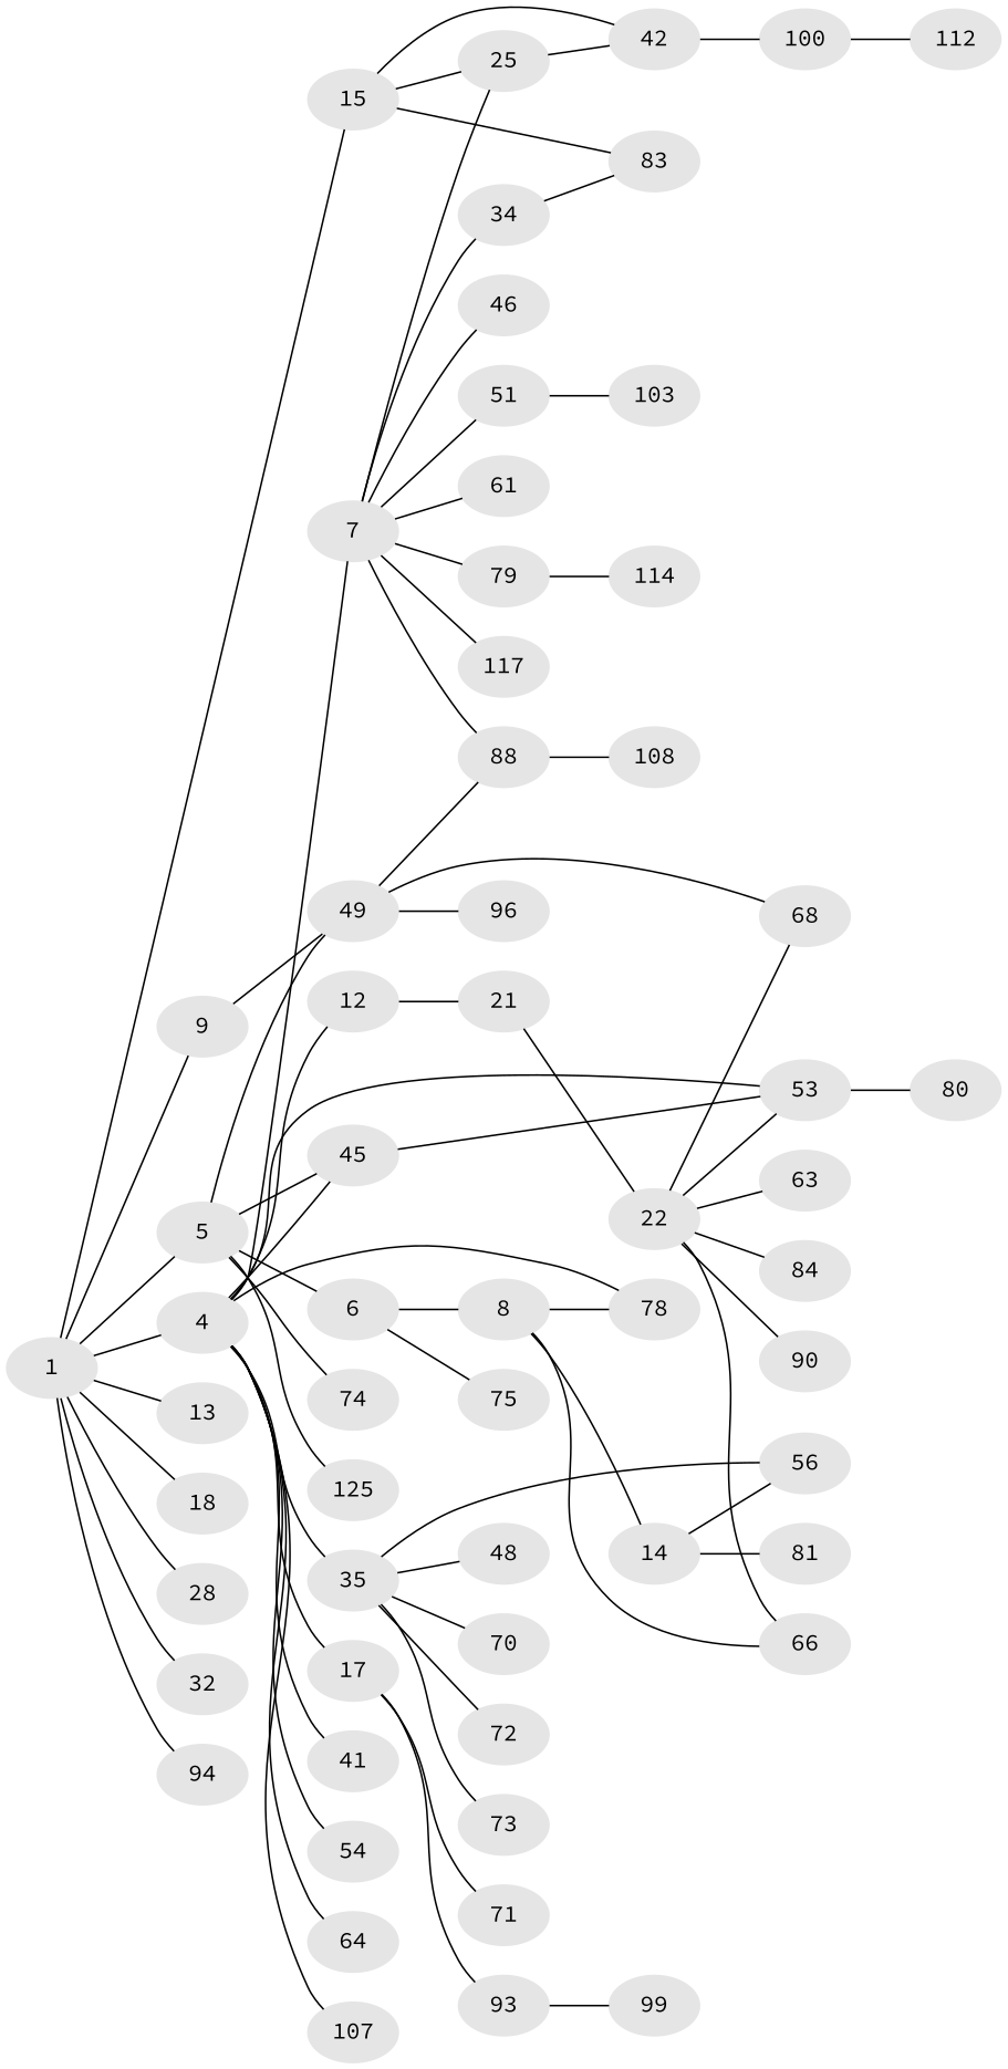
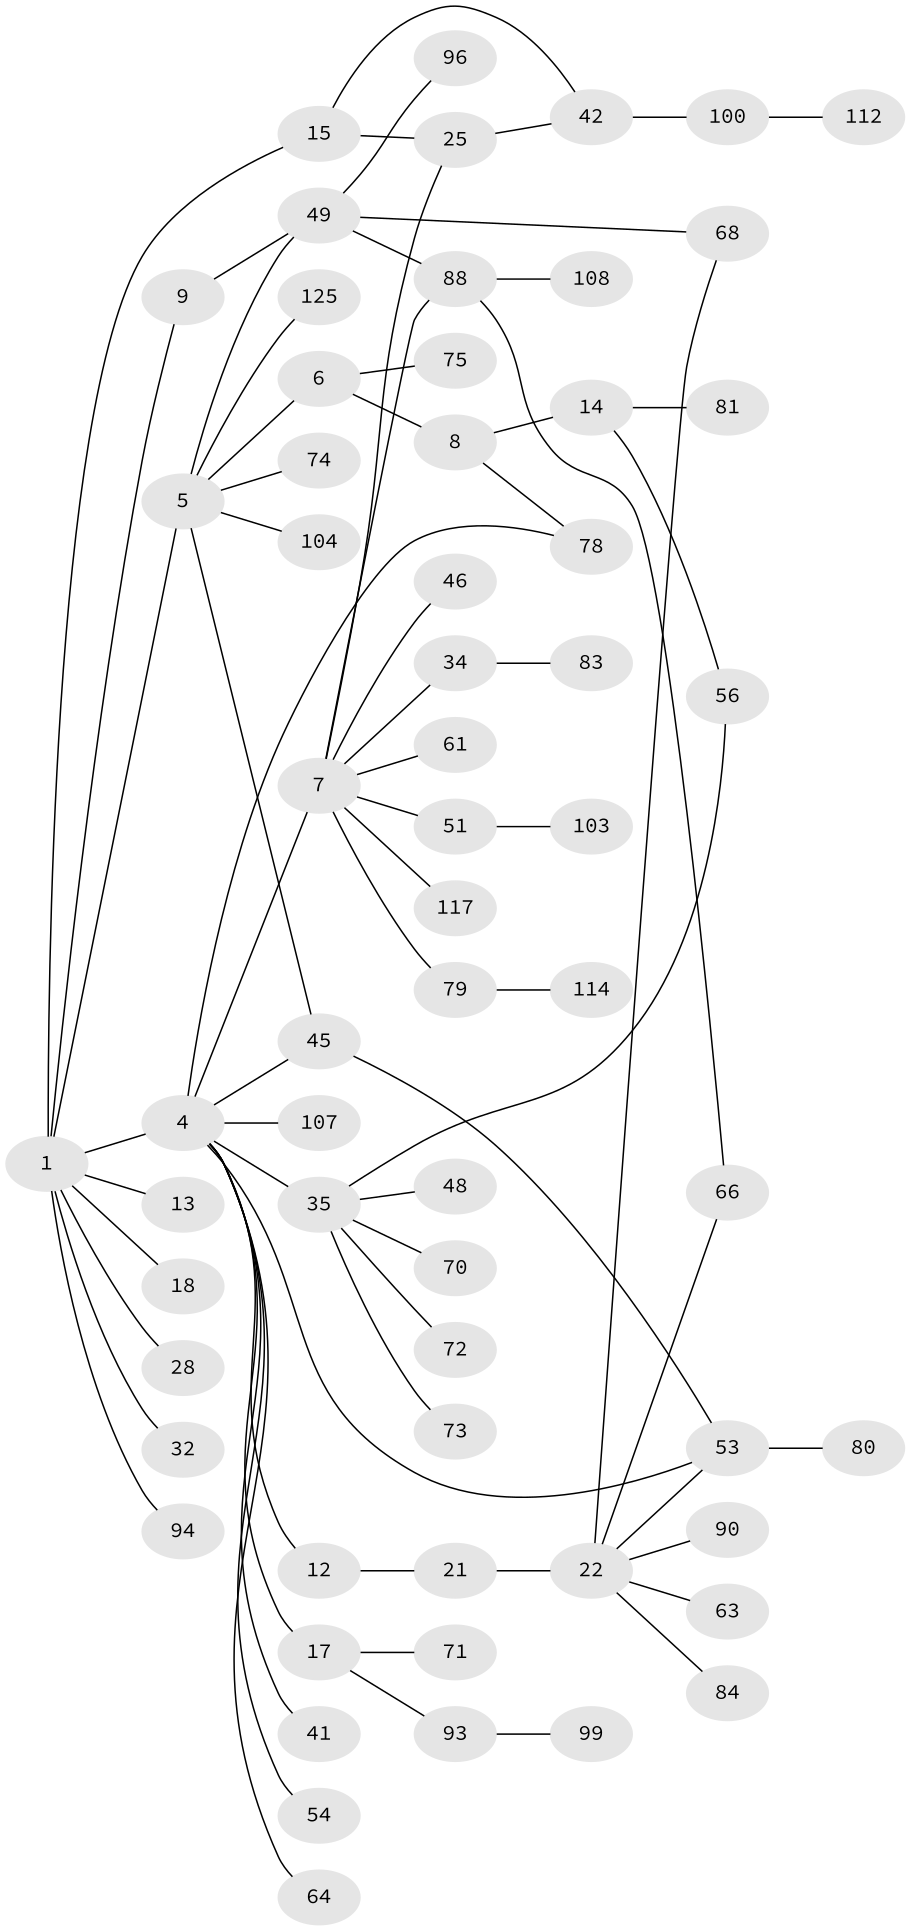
  graph {
    fontname="Source Code Pro"
    rankdir=LR
    node [color=gray90 fontname="Source Code Pro" style=filled]
    edge [fontname="Source Code Pro"]
    1 [super="+2"]
    4 [super="+11"]
    5 [super="+119+113+23+29+39"]
    9 [super="+59"]
    13
    15 [super="+121+20"]
    18
    28
    32
    94
    7 [super="+16+24+69"]
    12
    17 [super="+82"]
    35 [super="+38+92+44"]
    41 [super="+86"]
    45 [super="+96"]
    53 [super="+62"]
    54
    64
    78 [super="+105"]
    107
    6 [super="+60"]
    49 [super="+50"]
    74 [super="+115+102"]
+   104
    125
    25 [super="+37+55"]
    42 [super="+95"]
    83
    34
    46
    51 [super="+57"]
    61
    79
    88
    117
    21
    71
    93
    56 [super="+97"]
    48
    70
    72 [super="+77"]
    73
    80
    8 [super="+36+31+10"]
    75
    68
    n49 [label=96 super="+85"]
    14
    66
    22 [super="+27+26+30+43+40"]
    103
    114
    108
    81 [super="+87"]
    100
    99
    63
    84
    90 [super="+120"]
    112
    1 -- 4
    1 -- 5 [weight=2]
    1 -- 9
    1 -- 13
    1 -- 15
    1 -- 18
    1 -- 28
    1 -- 32
    1 -- 94
    4 -- 7 [weight=2]
    4 -- 12
    4 -- 17
    4 -- 35 [weight=2]
    4 -- 41
    4 -- 45
    4 -- 53
    4 -- 54
    4 -- 64
    4 -- 78
    4 -- 107
    5 -- 45
    5 -- 6
    5 -- 49
    5 -- 74
+   5 -- 104
    5 -- 125
    9 -- 49
    15 -- 25
    15 -- 42
-   15 -- 83
    7 -- 25
    7 -- 34
    7 -- 46
    7 -- 51
    7 -- 61
    7 -- 79
    7 -- 88
    7 -- 117
    12 -- 21
    17 -- 71
    17 -- 93
    35 -- 56
    35 -- 48
    35 -- 70
    35 -- 72
    35 -- 73
    45 -- 53
    53 -- 80
    6 -- 8
    6 -- 75 [weight=2]
    49 -- 88
    49 -- 68
    49 -- n49
    25 -- 42
    42 -- 100
    34 -- 83
    51 -- 103
    79 -- 114
    88 -- 108
    21 -- 22
    93 -- 99
    8 -- 78
    8 -- 14
-   8 -- 66
+   88 -- 66
    14 -- 56
    14 -- 81
    22 -- 53
    22 -- 68
    22 -- 66
    22 -- 63
    22 -- 84
    22 -- 90
    100 -- 112
  }
